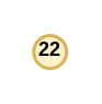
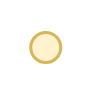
  <mxCell id="0" />
  <mxCell id="1" parent="0" />
  <mxCell id="2" value="" style="group;fontStyle=1" parent="1" vertex="1" connectable="0"><mxGeometry x="20" y="20" width="20" height="21" as="geometry" /></mxCell>
  <mxCell id="3" value="" style="ellipse;whiteSpace=wrap;html=1;aspect=fixed;fillColor=#fff2cc;strokeColor=#d6b656;strokeWidth=2;fontStyle=1" parent="2" vertex="1"><mxGeometry y="1" width="20" height="20" as="geometry" /></mxCell>
- <mxCell id="4" value="22" style="text;html=1;strokeColor=none;fillColor=none;align=center;verticalAlign=middle;whiteSpace=wrap;rounded=0;fontStyle=1" parent="2" vertex="1"><mxGeometry width="20" height="20" as="geometry" /></mxCell>
